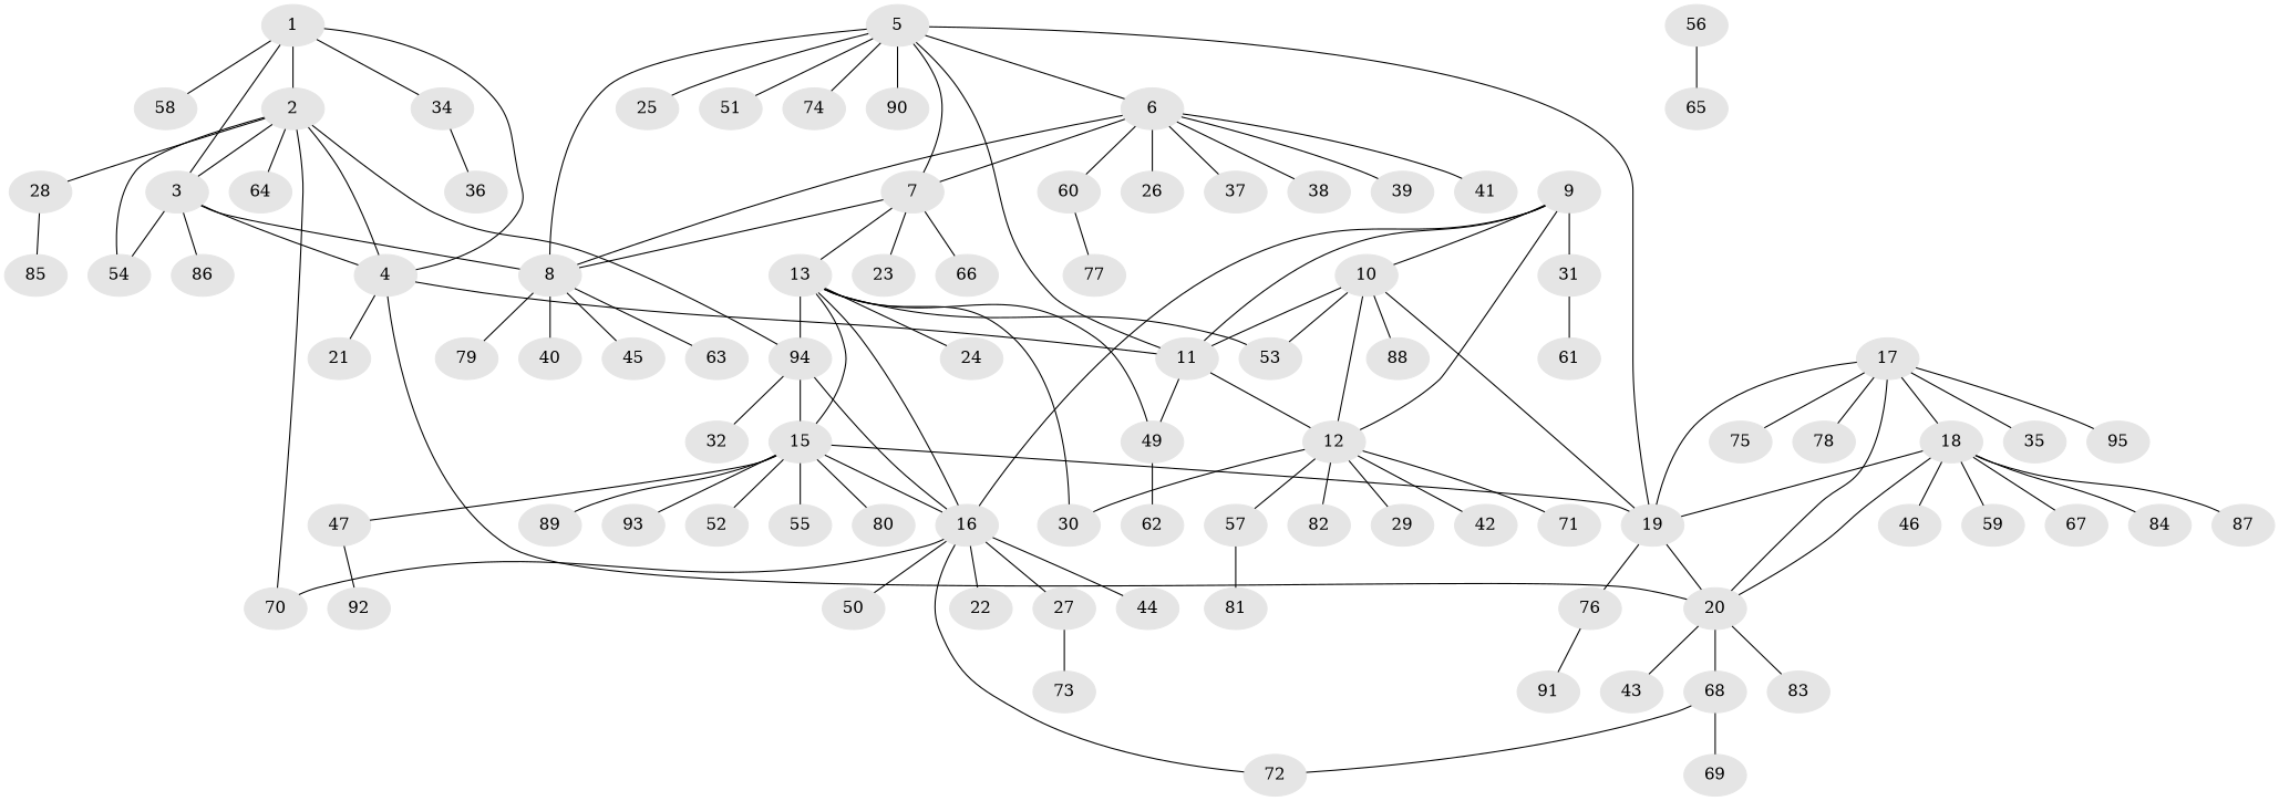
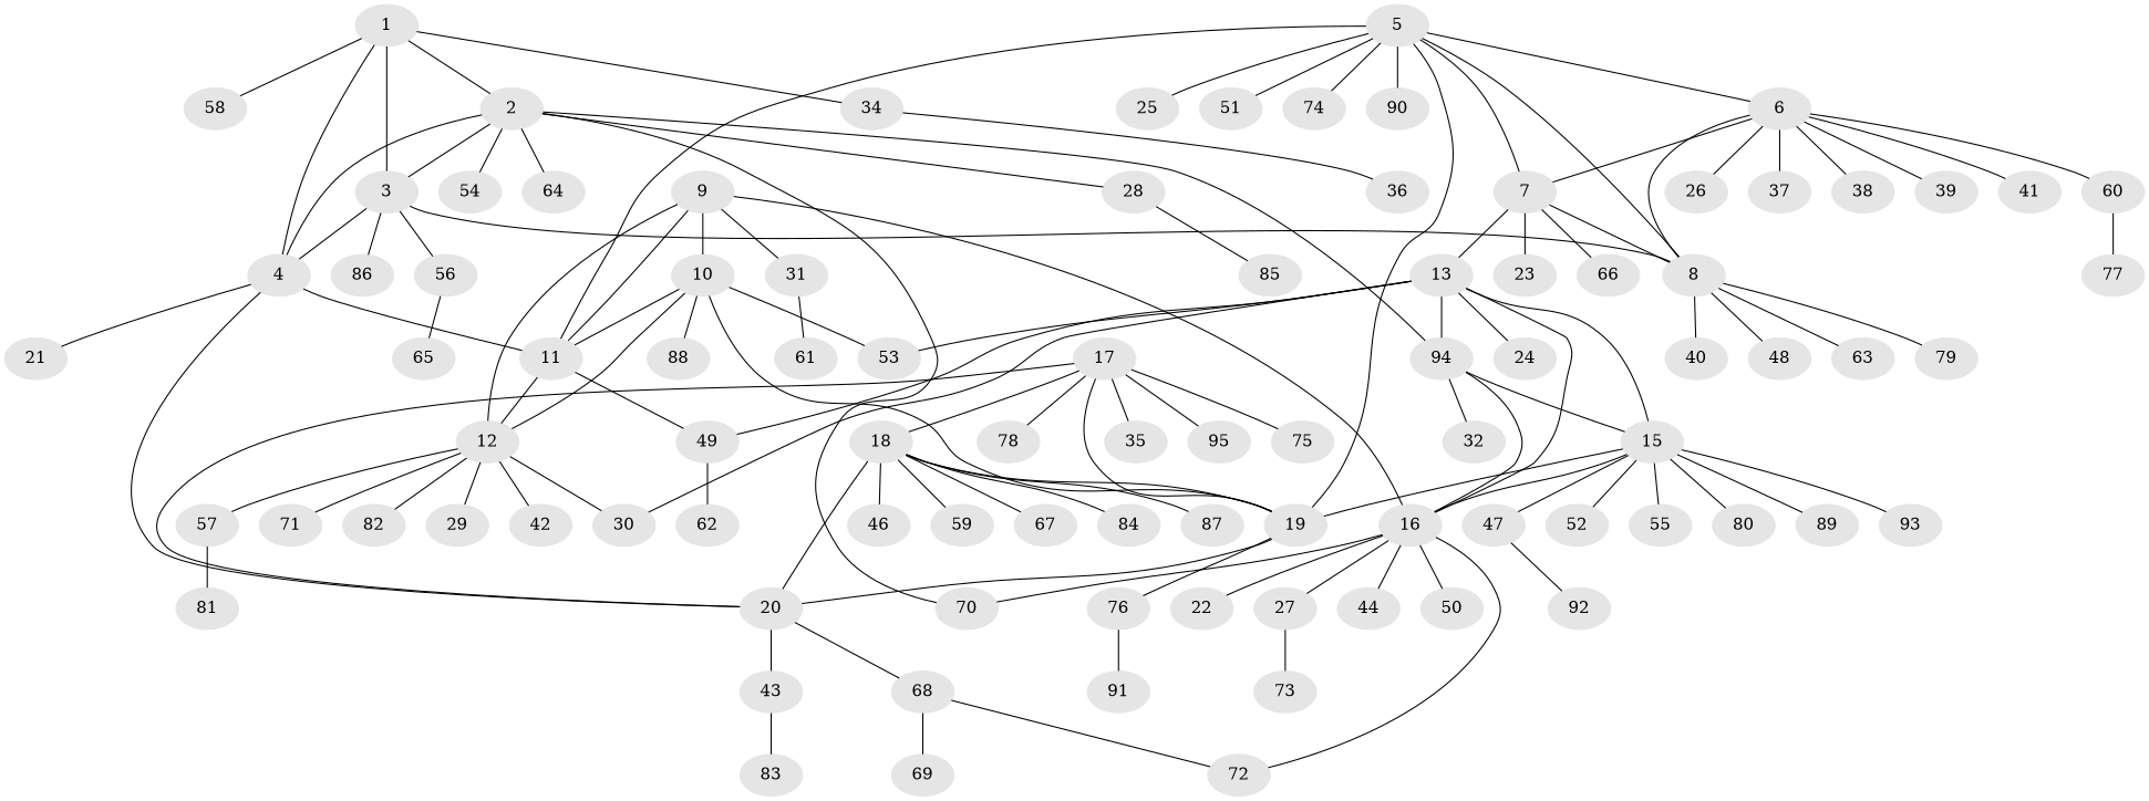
  graph {
    node [color=gray90 style=filled]
    1
    2
    3
    4
    34
    58
    n7 [label=94]
    28
    54
    64
    70
    8
    56
    86
    11
    20
    21
    36
    16
    15
    32
    85
    40
-   48 [label=45]
+   48
    63
    79
    65
    12
    49
    43
    68
    83
    5
    6
    7
    19
    25
    51
    74
    90
    26
    37
    38
    39
    41
    60
    13
    23
    66
    76
    77
    53
    30
    24
    9
    10
    31
    88
    29
    42
    57
    71
    82
    22
    27
    44
    50
    72
    61
    62
    81
    47
    52
    55
    80
    89
    93
    92
    73
    17
    18
    35
    n83 [label=95]
    75
    78
    46
    59
    67
    84
    87
    91
    69
    1 -- 2
    1 -- 3
    1 -- 4
    1 -- 34
    1 -- 58
    2 -- 3
    2 -- 4
    2 -- n7
    2 -- 28
    2 -- 54
    2 -- 64
    2 -- 70
    3 -- 4
    3 -- 8
-   3 -- 54
+   3 -- 56
    3 -- 86
    4 -- 11
    4 -- 20
    4 -- 21
    34 -- 36
    n7 -- 16
    n7 -- 15
    n7 -- 32
    28 -- 85
    8 -- 40
    8 -- 48
    8 -- 63
    8 -- 79
    56 -- 65
    11 -- 12
    11 -- 49
    20 -- 43
    20 -- 68
-   20 -- 83
+   43 -- 83
    16 -- 70
    16 -- 22
    16 -- 27
    16 -- 44
    16 -- 50
    16 -- 72
    15 -- 16
    15 -- 19
    15 -- 47
    15 -- 52
    15 -- 55
    15 -- 80
    15 -- 89
    15 -- 93
    12 -- 30
    12 -- 29
    12 -- 42
    12 -- 57
    12 -- 71
    12 -- 82
    49 -- 62
    68 -- 72
    68 -- 69
    5 -- 8
    5 -- 11
    5 -- 6
    5 -- 7
    5 -- 19
    5 -- 25
    5 -- 51
    5 -- 74
    5 -- 90
    6 -- 8
    6 -- 7
    6 -- 26
    6 -- 37
    6 -- 38
    6 -- 39
    6 -- 41
    6 -- 60
    7 -- 8
    7 -- 13
    7 -- 23
    7 -- 66
    19 -- 20
    19 -- 76
    60 -- 77
    13 -- n7
    13 -- 16
    13 -- 15
    13 -- 49
    13 -- 53
    13 -- 30
    13 -- 24
    76 -- 91
    9 -- 11
    9 -- 16
    9 -- 12
    9 -- 10
    9 -- 31
    10 -- 11
    10 -- 12
    10 -- 19
    10 -- 53
    10 -- 88
    31 -- 61
    57 -- 81
    27 -- 73
    47 -- 92
    17 -- 20
    17 -- 19
    17 -- 18
    17 -- 35
    17 -- n83
    17 -- 75
    17 -- 78
    18 -- 20
    18 -- 19
    18 -- 46
    18 -- 59
    18 -- 67
    18 -- 84
    18 -- 87
  }
